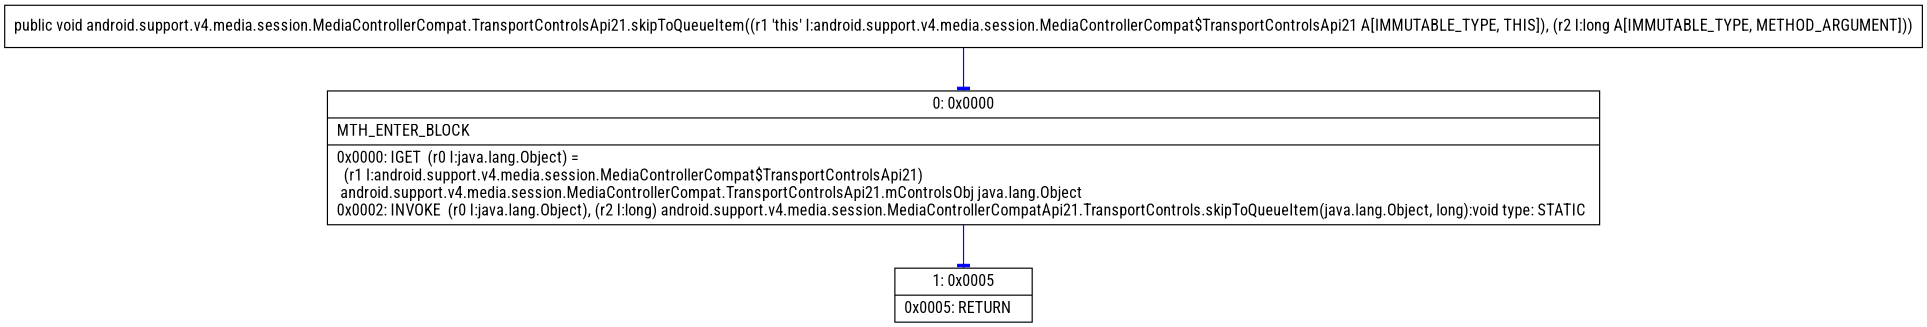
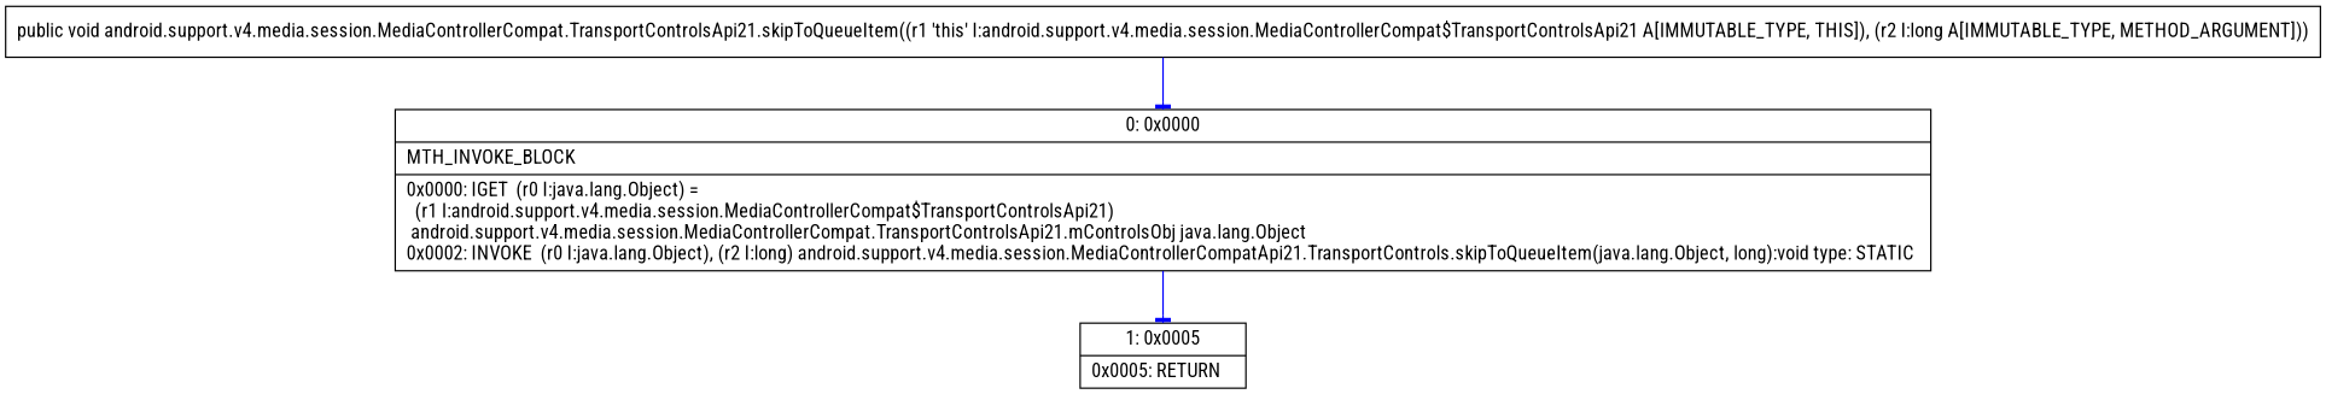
  digraph {
    fontname="Roboto Condensed"
    node [shape=record fontname="Roboto Condensed"]
    edge [color=blue arrowhead=tee fontname="Roboto Condensed"]
-   n1 [label="{0\:\ 0x0000|MTH_ENTER_BLOCK\l|0x0000: IGET  (r0 I:java.lang.Object) = \l  (r1 I:android.support.v4.media.session.MediaControllerCompat$TransportControlsApi21)\l android.support.v4.media.session.MediaControllerCompat.TransportControlsApi21.mControlsObj java.lang.Object \l0x0002: INVOKE  (r0 I:java.lang.Object), (r2 I:long) android.support.v4.media.session.MediaControllerCompatApi21.TransportControls.skipToQueueItem(java.lang.Object, long):void type: STATIC \l}"]
+   n1 [label="{0\:\ 0x0000|MTH_INVOKE_BLOCK\l|0x0000: IGET  (r0 I:java.lang.Object) = \l  (r1 I:android.support.v4.media.session.MediaControllerCompat$TransportControlsApi21)\l android.support.v4.media.session.MediaControllerCompat.TransportControlsApi21.mControlsObj java.lang.Object \l0x0002: INVOKE  (r0 I:java.lang.Object), (r2 I:long) android.support.v4.media.session.MediaControllerCompatApi21.TransportControls.skipToQueueItem(java.lang.Object, long):void type: STATIC \l}"]
    n2 [label="{1\:\ 0x0005|0x0005: RETURN   \l}"]
    n3 [label="{public void android.support.v4.media.session.MediaControllerCompat.TransportControlsApi21.skipToQueueItem((r1 'this' I:android.support.v4.media.session.MediaControllerCompat$TransportControlsApi21 A[IMMUTABLE_TYPE, THIS]), (r2 I:long A[IMMUTABLE_TYPE, METHOD_ARGUMENT])) }"]
    n1 -> n2
    n3 -> n1
  }
